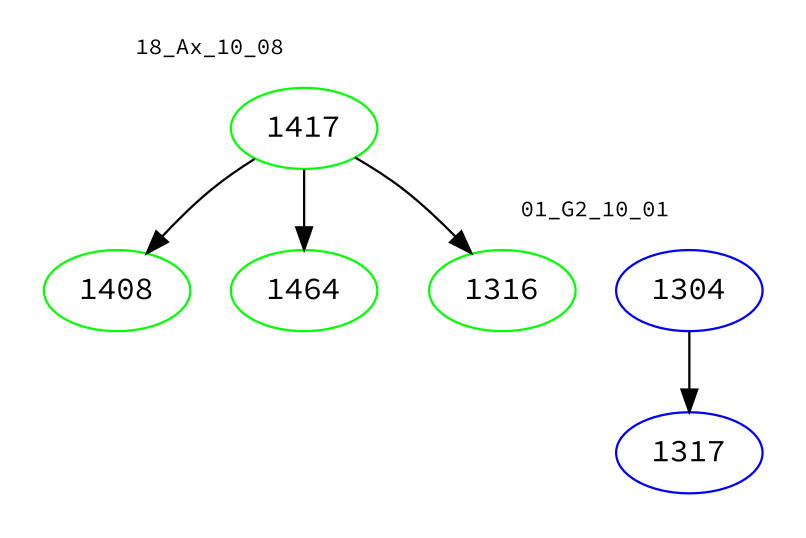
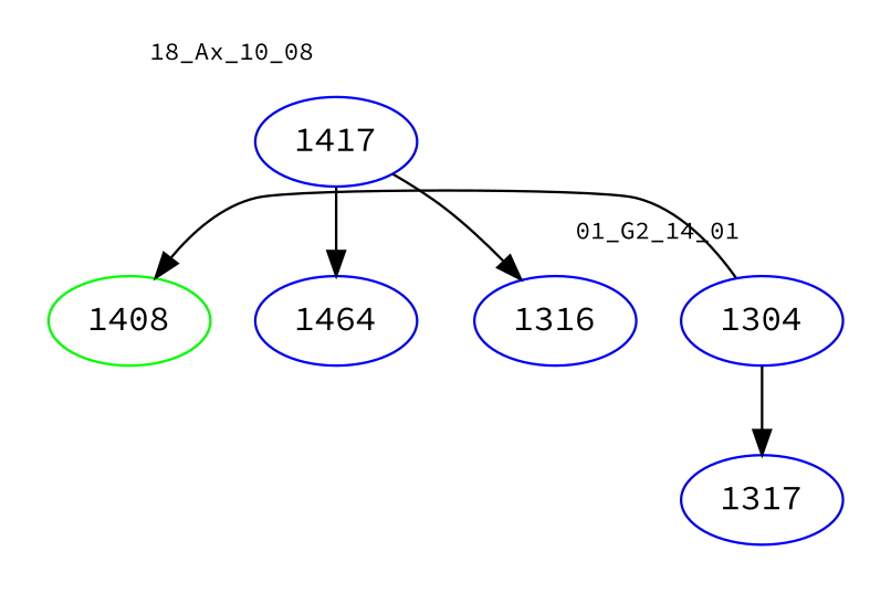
  digraph {
    fontname="Source Code Pro"
    node [color=blue fontname="Source Code Pro"]
    edge [color=black fontname="Source Code Pro"]
-   n1 [color=green label=1417]
+   n1 [label=1417]
    n2 [color=green label=1408]
-   n3 [color=green label=1464]
+   n3 [label=1464]
    n4 [label=1304]
    n5 [label=1317]
-   n6 [color=green label=1316]
+   n6 [label=1316]
    subgraph cluster_1 {
      color=white
      fontsize=10
      label="18_Ax_10_08"
      n1
      n2
      n3
    }
    subgraph cluster_2 {
      color=white
      fontsize=10
-     label="01_G2_10_01"
+     label="01_G2_14_01"
      n4
      n5
      n6
    }
-   n1 -> n2
+   n4 -> n2
    n1 -> n3
    n1 -> n6
    n4 -> n5
  }
